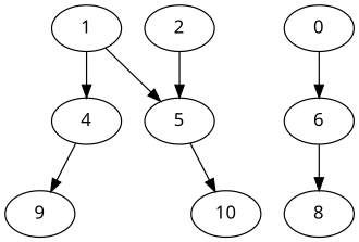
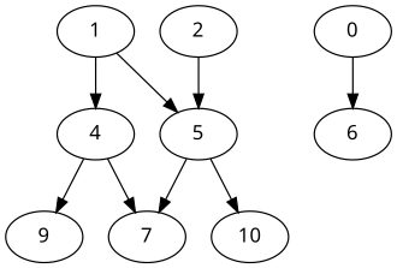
  digraph {
    fontname="Noto Sans"
    node [alpha=0.15 fontname="Noto Sans"]
    edge [fontname="Noto Sans"]
    1 [alpha=0.18 expect_size=8596480]
    4 [alpha=0.12 expect_size=11224064]
    5 [alpha=0.08 expect_size=9823232]
+   7 [alpha=0.02 expect_size=27767808]
    9 [expect_size=48032768]
    6 [expect_size=46247936]
-   8 [expect_size=8742912]
    10 [alpha=0.05 expect_size=18536448]
    2 [alpha=0.09 expect_size=52136960]
    n10 [alpha=0.02 expect_size=5906432 label=0]
    1 -> 4
    1 -> 5
+   4 -> 7
    4 -> 9
+   5 -> 7
    5 -> 10
-   6 -> 8
    2 -> 5
    n10 -> 6
  }
